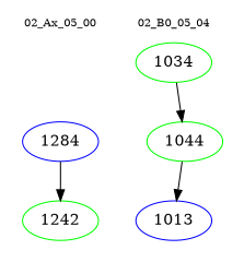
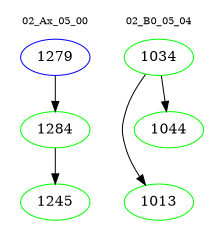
  digraph {
    fontname="DejaVu Serif"
    node [color=blue fontname="DejaVu Serif"]
    edge [color=black fontname="DejaVu Serif"]
-   n2 [color=green label=1242]
-   n3 [label=1284]
+   n1 [label=1279]
+   n2 [color=green label=1245]
+   n3 [color=green label=1284]
    n4 [color=green label=1034]
-   n5 [label=1013]
+   n5 [color=green label=1013]
    n6 [color=green label=1044]
    subgraph cluster_1 {
      color=white
      fontsize=10
      label="02_Ax_05_00"
+     n1
      n2
      n3
    }
    subgraph cluster_2 {
      color=white
      fontsize=10
      label="02_B0_05_04"
      n4
      n5
      n6
    }
+   n1 -> n3
    n3 -> n2
-   n6 -> n5
+   n4 -> n5
    n4 -> n6
  }
